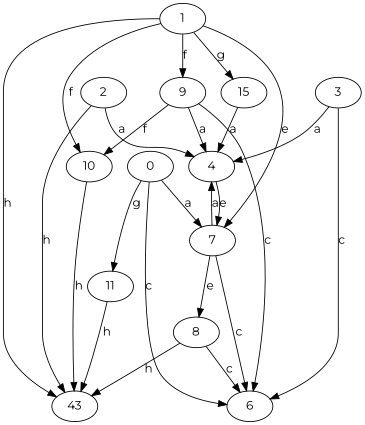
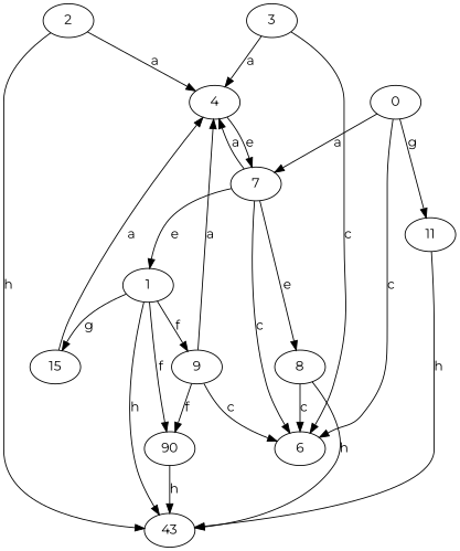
  strict digraph {
    fontname=Montserrat
    node [fontname=Montserrat]
    edge [fontname=Montserrat]
    2
    4
    n3 [label=43]
    7
    0
    6
    11
    8
    3
    9
-   10
+   10 [label=90]
    n12 [label=15]
    1
    2 -> 4 [label=a]
    2 -> n3 [label=h]
    4 -> 7 [label=e]
    7 -> 4 [label=a]
    7 -> 6 [label=c]
    7 -> 8 [label=e]
    0 -> 7 [label=a]
    0 -> 6 [label=c]
    0 -> 11 [label=g]
    11 -> n3 [label=h]
    8 -> n3 [label=h]
    8 -> 6 [label=c]
    3 -> 4 [label=a]
    3 -> 6 [label=c]
    9 -> 4 [label=a]
    9 -> 6 [label=c]
    9 -> 10 [label=f]
    10 -> n3 [label=h]
    n12 -> 4 [label=a]
    1 -> n3 [label=h]
-   1 -> 7 [label=e]
+   7 -> 1 [label=e]
    1 -> 9 [label=f]
    1 -> 10 [label=f]
    1 -> n12 [label=g]
  }
